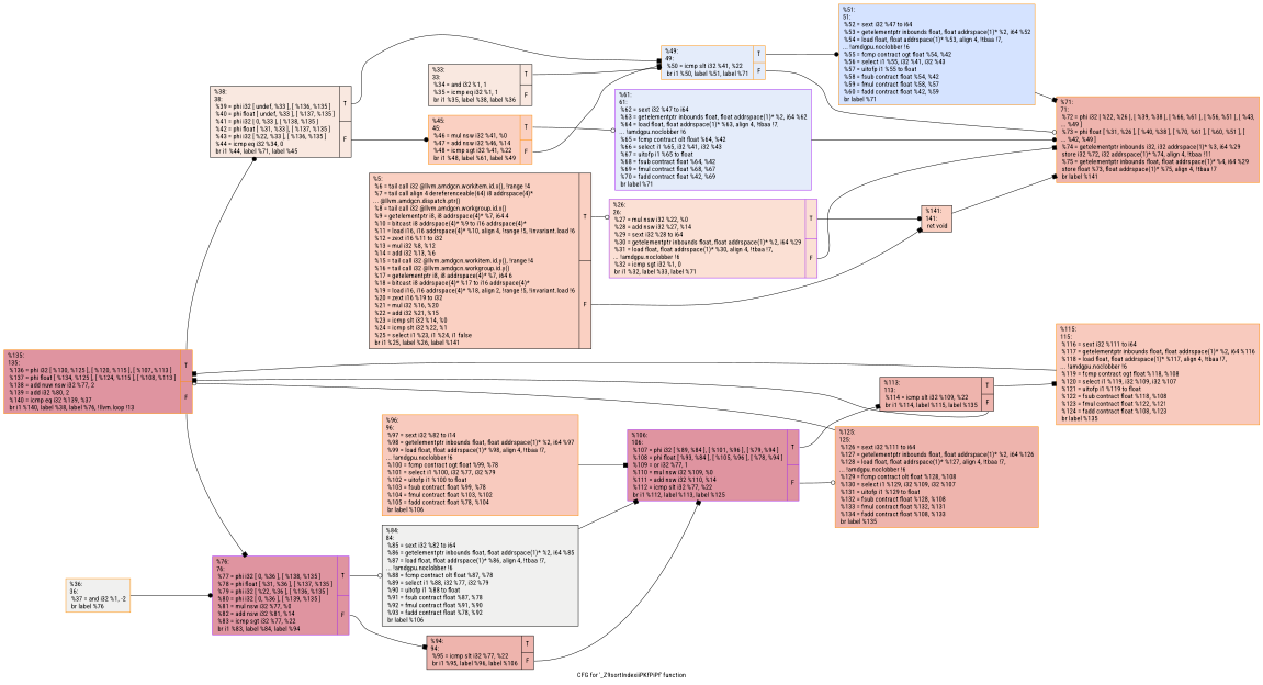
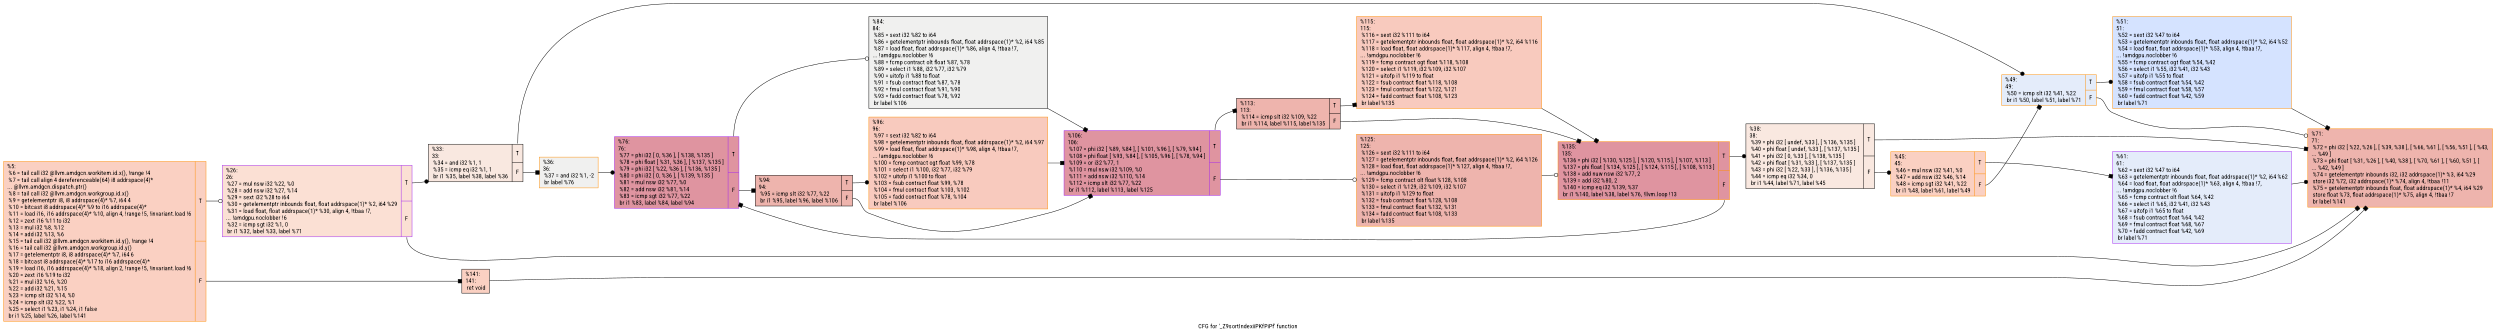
  digraph {
    fontname="Roboto Condensed"
    label="CFG for '_Z9sortIndexiiPKfPiPf' function"
    rankdir=LR
    node [color=darkorange fillcolor="#d8564670" fontname="Roboto Condensed" shape=record style=filled]
    edge [arrowhead=box fontname="Roboto Condensed" tailport=s0]
-   n1 [color=black fillcolor="#f3947570" label="{%5:\l  %6 = tail call i32 @llvm.amdgcn.workitem.id.x(), !range !4\l  %7 = tail call align 4 dereferenceable(64) i8 addrspace(4)*\l... @llvm.amdgcn.dispatch.ptr()\l  %8 = tail call i32 @llvm.amdgcn.workgroup.id.x()\l  %9 = getelementptr i8, i8 addrspace(4)* %7, i64 4\l  %10 = bitcast i8 addrspace(4)* %9 to i16 addrspace(4)*\l  %11 = load i16, i16 addrspace(4)* %10, align 4, !range !5, !invariant.load !6\l  %12 = zext i16 %11 to i32\l  %13 = mul i32 %8, %12\l  %14 = add i32 %13, %6\l  %15 = tail call i32 @llvm.amdgcn.workitem.id.y(), !range !4\l  %16 = tail call i32 @llvm.amdgcn.workgroup.id.y()\l  %17 = getelementptr i8, i8 addrspace(4)* %7, i64 6\l  %18 = bitcast i8 addrspace(4)* %17 to i16 addrspace(4)*\l  %19 = load i16, i16 addrspace(4)* %18, align 2, !range !5, !invariant.load !6\l  %20 = zext i16 %19 to i32\l  %21 = mul i32 %16, %20\l  %22 = add i32 %21, %15\l  %23 = icmp slt i32 %14, %0\l  %24 = icmp slt i32 %22, %1\l  %25 = select i1 %23, i1 %24, i1 false\l  br i1 %25, label %26, label %141\l|{<s0>T|<s1>F}}"]
+   n1 [fillcolor="#f3947570" label="{%5:\l  %6 = tail call i32 @llvm.amdgcn.workitem.id.x(), !range !4\l  %7 = tail call align 4 dereferenceable(64) i8 addrspace(4)*\l... @llvm.amdgcn.dispatch.ptr()\l  %8 = tail call i32 @llvm.amdgcn.workgroup.id.x()\l  %9 = getelementptr i8, i8 addrspace(4)* %7, i64 4\l  %10 = bitcast i8 addrspace(4)* %9 to i16 addrspace(4)*\l  %11 = load i16, i16 addrspace(4)* %10, align 4, !range !5, !invariant.load !6\l  %12 = zext i16 %11 to i32\l  %13 = mul i32 %8, %12\l  %14 = add i32 %13, %6\l  %15 = tail call i32 @llvm.amdgcn.workitem.id.y(), !range !4\l  %16 = tail call i32 @llvm.amdgcn.workgroup.id.y()\l  %17 = getelementptr i8, i8 addrspace(4)* %7, i64 6\l  %18 = bitcast i8 addrspace(4)* %17 to i16 addrspace(4)*\l  %19 = load i16, i16 addrspace(4)* %18, align 2, !range !5, !invariant.load !6\l  %20 = zext i16 %19 to i32\l  %21 = mul i32 %16, %20\l  %22 = add i32 %21, %15\l  %23 = icmp slt i32 %14, %0\l  %24 = icmp slt i32 %22, %1\l  %25 = select i1 %23, i1 %24, i1 false\l  br i1 %25, label %26, label %141\l|{<s0>T|<s1>F}}"]
    n2 [color=purple fillcolor="#f7b99e70" label="{%26:\l26:                                               \l  %27 = mul nsw i32 %22, %0\l  %28 = add nsw i32 %27, %14\l  %29 = sext i32 %28 to i64\l  %30 = getelementptr inbounds float, float addrspace(1)* %2, i64 %29\l  %31 = load float, float addrspace(1)* %30, align 4, !tbaa !7,\l... !amdgpu.noclobber !6\l  %32 = icmp sgt i32 %1, 0\l  br i1 %32, label %33, label %71\l|{<s0>T|<s1>F}}"]
    n3 [color=black fillcolor="#f3947570" label="{%141:\l141:                                              \l  ret void\l}"]
    n4 [color=black fillcolor="#f1ccb870" label="{%33:\l33:                                               \l  %34 = and i32 %1, 1\l  %35 = icmp eq i32 %1, 1\l  br i1 %35, label %38, label %36\l|{<s0>T|<s1>F}}"]
    n5 [label="{%71:\l71:                                               \l  %72 = phi i32 [ %22, %26 ], [ %39, %38 ], [ %66, %61 ], [ %56, %51 ], [ %43,\l... %49 ]\l  %73 = phi float [ %31, %26 ], [ %40, %38 ], [ %70, %61 ], [ %60, %51 ], [\l... %42, %49 ]\l  %74 = getelementptr inbounds i32, i32 addrspace(1)* %3, i64 %29\l  store i32 %72, i32 addrspace(1)* %74, align 4, !tbaa !11\l  %75 = getelementptr inbounds float, float addrspace(1)* %4, i64 %29\l  store float %73, float addrspace(1)* %75, align 4, !tbaa !7\l  br label %141\l}"]
    n6 [fillcolor="#dedcdb70" label="{%36:\l36:                                               \l  %37 = and i32 %1, -2\l  br label %76\l}"]
    n7 [fillcolor="#c1d4f470" label="{%49:\l49:                                               \l  %50 = icmp slt i32 %41, %22\l  br i1 %50, label %51, label %71\l|{<s0>T|<s1>F}}"]
    n8 [color=black fillcolor="#f1ccb870" label="{%38:\l38:                                               \l  %39 = phi i32 [ undef, %33 ], [ %136, %135 ]\l  %40 = phi float [ undef, %33 ], [ %137, %135 ]\l  %41 = phi i32 [ 0, %33 ], [ %138, %135 ]\l  %42 = phi float [ %31, %33 ], [ %137, %135 ]\l  %43 = phi i32 [ %22, %33 ], [ %136, %135 ]\l  %44 = icmp eq i32 %34, 0\l  br i1 %44, label %71, label %45\l|{<s0>T|<s1>F}}"]
    n9 [fillcolor="#f3947570" label="{%45:\l45:                                               \l  %46 = mul nsw i32 %41, %0\l  %47 = add nsw i32 %46, %14\l  %48 = icmp sgt i32 %41, %22\l  br i1 %48, label %61, label %49\l|{<s0>T|<s1>F}}"]
    n10 [color=purple fillcolor="#b70d2870" label="{%76:\l76:                                               \l  %77 = phi i32 [ 0, %36 ], [ %138, %135 ]\l  %78 = phi float [ %31, %36 ], [ %137, %135 ]\l  %79 = phi i32 [ %22, %36 ], [ %136, %135 ]\l  %80 = phi i32 [ 0, %36 ], [ %139, %135 ]\l  %81 = mul nsw i32 %77, %0\l  %82 = add nsw i32 %81, %14\l  %83 = icmp sgt i32 %77, %22\l  br i1 %83, label %84, label %94\l|{<s0>T|<s1>F}}"]
    n11 [color=purple fillcolor="#c1d4f470" label="{%61:\l61:                                               \l  %62 = sext i32 %47 to i64\l  %63 = getelementptr inbounds float, float addrspace(1)* %2, i64 %62\l  %64 = load float, float addrspace(1)* %63, align 4, !tbaa !7,\l... !amdgpu.noclobber !6\l  %65 = fcmp contract olt float %64, %42\l  %66 = select i1 %65, i32 %41, i32 %43\l  %67 = uitofp i1 %65 to float\l  %68 = fsub contract float %64, %42\l  %69 = fmul contract float %68, %67\l  %70 = fadd contract float %42, %69\l  br label %71\l}"]
    n12 [color=black fillcolor="#dedcdb70" label="{%84:\l84:                                               \l  %85 = sext i32 %82 to i64\l  %86 = getelementptr inbounds float, float addrspace(1)* %2, i64 %85\l  %87 = load float, float addrspace(1)* %86, align 4, !tbaa !7,\l... !amdgpu.noclobber !6\l  %88 = fcmp contract olt float %87, %78\l  %89 = select i1 %88, i32 %77, i32 %79\l  %90 = uitofp i1 %88 to float\l  %91 = fsub contract float %87, %78\l  %92 = fmul contract float %91, %90\l  %93 = fadd contract float %78, %92\l  br label %106\l}"]
    n13 [color=black label="{%94:\l94:                                               \l  %95 = icmp slt i32 %77, %22\l  br i1 %95, label %96, label %106\l|{<s0>T|<s1>F}}"]
    n14 [color=purple fillcolor="#b70d2870" label="{%106:\l106:                                              \l  %107 = phi i32 [ %89, %84 ], [ %101, %96 ], [ %79, %94 ]\l  %108 = phi float [ %93, %84 ], [ %105, %96 ], [ %78, %94 ]\l  %109 = or i32 %77, 1\l  %110 = mul nsw i32 %109, %0\l  %111 = add nsw i32 %110, %14\l  %112 = icmp slt i32 %77, %22\l  br i1 %112, label %113, label %125\l|{<s0>T|<s1>F}}"]
-   n15 [fillcolor="#ef886b70" label="{%96:\l96:                                               \l  %97 = sext i32 %82 to i14\l  %98 = getelementptr inbounds float, float addrspace(1)* %2, i64 %97\l  %99 = load float, float addrspace(1)* %98, align 4, !tbaa !7,\l... !amdgpu.noclobber !6\l  %100 = fcmp contract ogt float %99, %78\l  %101 = select i1 %100, i32 %77, i32 %79\l  %102 = uitofp i1 %100 to float\l  %103 = fsub contract float %99, %78\l  %104 = fmul contract float %103, %102\l  %105 = fadd contract float %78, %104\l  br label %106\l}"]
+   n15 [fillcolor="#ef886b70" label="{%96:\l96:                                               \l  %97 = sext i32 %82 to i64\l  %98 = getelementptr inbounds float, float addrspace(1)* %2, i64 %97\l  %99 = load float, float addrspace(1)* %98, align 4, !tbaa !7,\l... !amdgpu.noclobber !6\l  %100 = fcmp contract ogt float %99, %78\l  %101 = select i1 %100, i32 %77, i32 %79\l  %102 = uitofp i1 %100 to float\l  %103 = fsub contract float %99, %78\l  %104 = fmul contract float %103, %102\l  %105 = fadd contract float %78, %104\l  br label %106\l}"]
    n16 [fillcolor="#a1c0ff70" label="{%51:\l51:                                               \l  %52 = sext i32 %47 to i64\l  %53 = getelementptr inbounds float, float addrspace(1)* %2, i64 %52\l  %54 = load float, float addrspace(1)* %53, align 4, !tbaa !7,\l... !amdgpu.noclobber !6\l  %55 = fcmp contract ogt float %54, %42\l  %56 = select i1 %55, i32 %41, i32 %43\l  %57 = uitofp i1 %55 to float\l  %58 = fsub contract float %54, %42\l  %59 = fmul contract float %58, %57\l  %60 = fadd contract float %42, %59\l  br label %71\l}"]
    n17 [color=black label="{%113:\l113:                                              \l  %114 = icmp slt i32 %109, %22\l  br i1 %114, label %115, label %135\l|{<s0>T|<s1>F}}"]
    n18 [label="{%125:\l125:                                              \l  %126 = sext i32 %111 to i64\l  %127 = getelementptr inbounds float, float addrspace(1)* %2, i64 %126\l  %128 = load float, float addrspace(1)* %127, align 4, !tbaa !7,\l... !amdgpu.noclobber !6\l  %129 = fcmp contract olt float %128, %108\l  %130 = select i1 %129, i32 %109, i32 %107\l  %131 = uitofp i1 %129 to float\l  %132 = fsub contract float %128, %108\l  %133 = fmul contract float %132, %131\l  %134 = fadd contract float %108, %133\l  br label %135\l}"]
    n19 [fillcolor="#ef886b70" label="{%115:\l115:                                              \l  %116 = sext i32 %111 to i64\l  %117 = getelementptr inbounds float, float addrspace(1)* %2, i64 %116\l  %118 = load float, float addrspace(1)* %117, align 4, !tbaa !7,\l... !amdgpu.noclobber !6\l  %119 = fcmp contract ogt float %118, %108\l  %120 = select i1 %119, i32 %109, i32 %107\l  %121 = uitofp i1 %119 to float\l  %122 = fsub contract float %118, %108\l  %123 = fmul contract float %122, %121\l  %124 = fadd contract float %108, %123\l  br label %135\l}"]
    n20 [fillcolor="#b70d2870" label="{%135:\l135:                                              \l  %136 = phi i32 [ %130, %125 ], [ %120, %115 ], [ %107, %113 ]\l  %137 = phi float [ %134, %125 ], [ %124, %115 ], [ %108, %113 ]\l  %138 = add nuw nsw i32 %77, 2\l  %139 = add i32 %80, 2\l  %140 = icmp eq i32 %139, %37\l  br i1 %140, label %38, label %76, !llvm.loop !13\l|{<s0>T|<s1>F}}"]
    n1 -> n2 [arrowhead=odot]
    n1 -> n3 [tailport=s1]
-   n2 -> n3 [arrowhead=dot]
+   n2 -> n4 [arrowhead=dot]
    n2 -> n5 [tailport=s1]
    n3 -> n5
+   n4 -> n6 [tailport=s1]
    n4 -> n7 [arrowhead=dot]
    n6 -> n10 [arrowhead=dot]
    n7 -> n5 [arrowhead=odot tailport=s1]
    n7 -> n16 [arrowhead=dot]
-   n8 -> n7
+   n8 -> n5
    n8 -> n9 [arrowhead=dot tailport=s1]
    n9 -> n7 [tailport=s1]
-   n9 -> n11 [arrowhead=odot]
+   n9 -> n11
    n10 -> n12 [arrowhead=odot]
    n10 -> n13 [tailport=s1]
    n11 -> n5 [arrowhead=dot]
    n12 -> n14
    n13 -> n14 [tailport=s1]
+   n13 -> n15 [arrowhead=dot]
    n14 -> n17
    n14 -> n18 [arrowhead=odot tailport=s1]
    n15 -> n14
    n16 -> n5
    n17 -> n19
    n17 -> n20 [tailport=s1]
    n18 -> n20 [arrowhead=odot]
    n19 -> n20
    n20 -> n8 [arrowhead=dot]
    n20 -> n10 [tailport=s1]
  }
